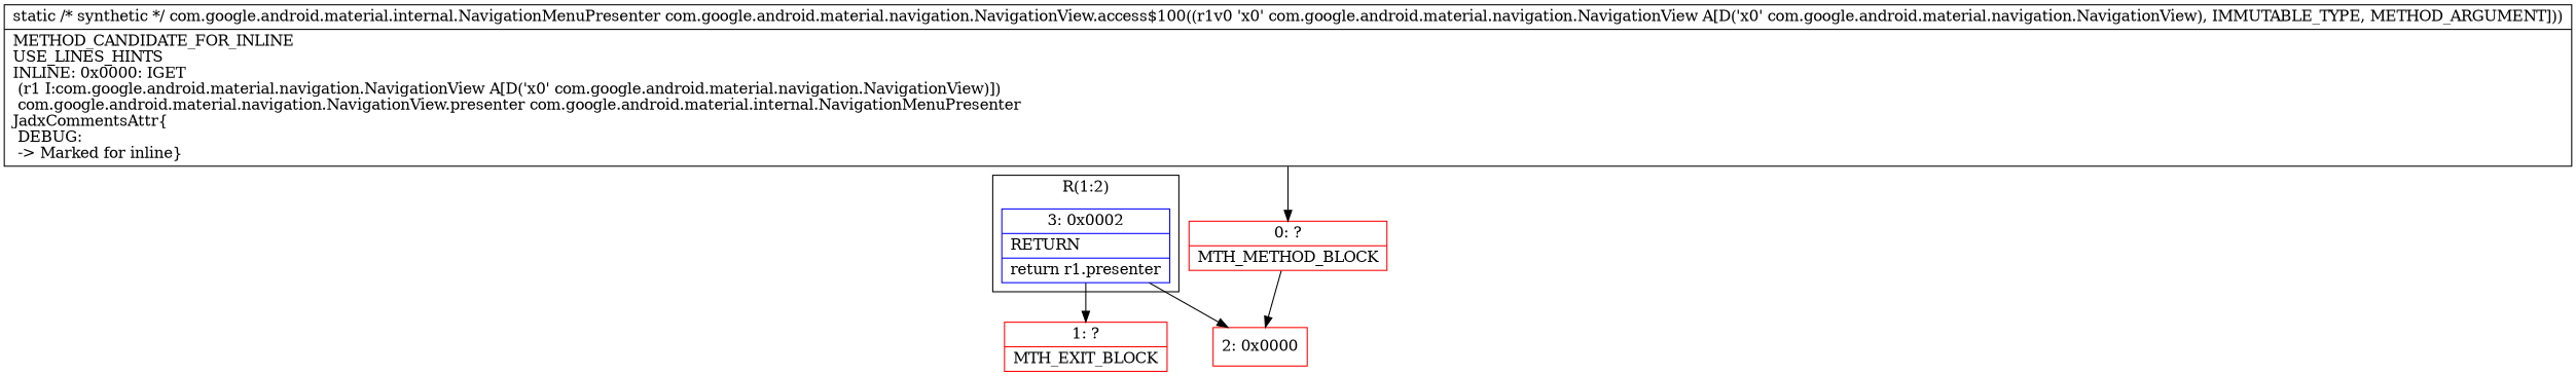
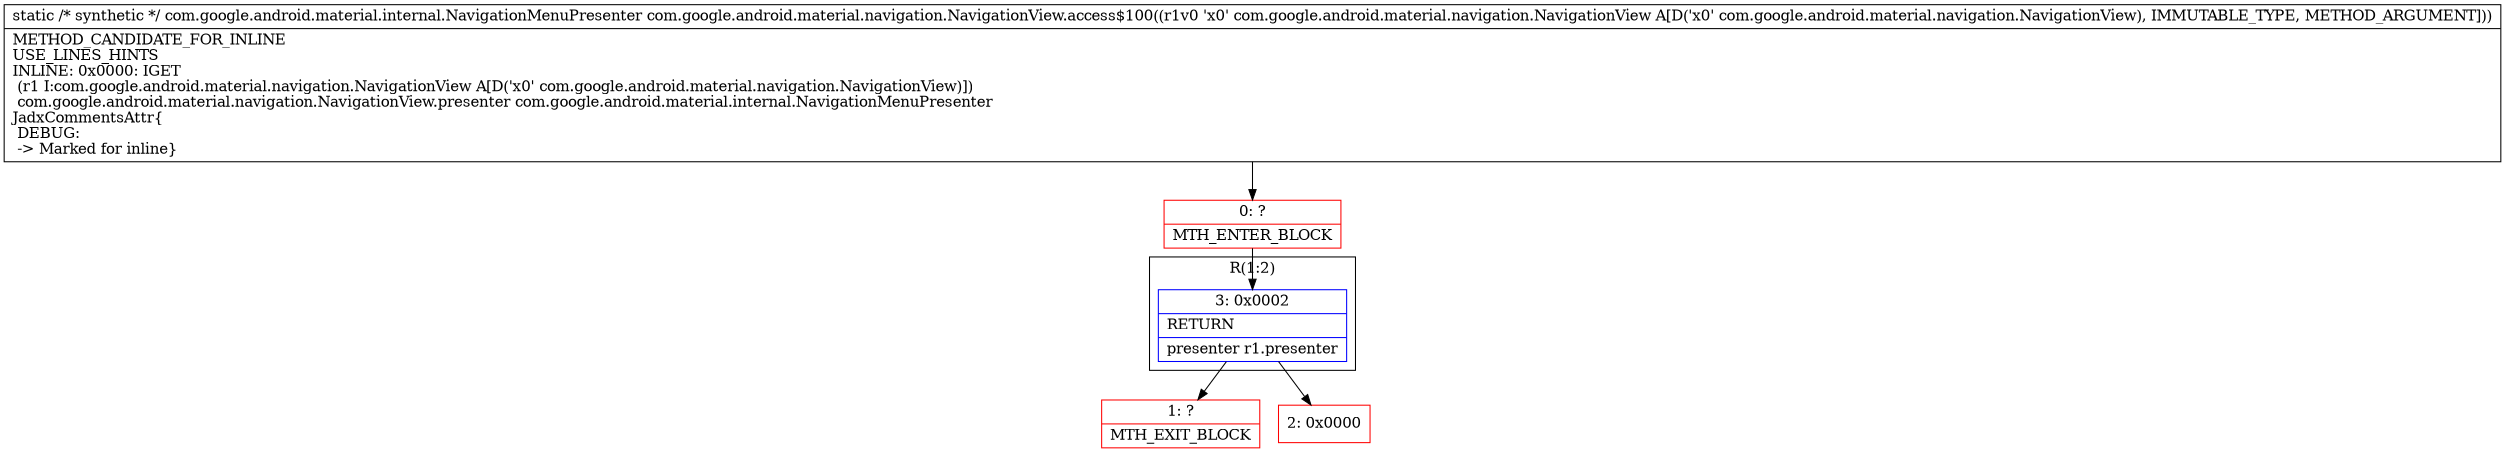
  digraph {
    node [color=red shape=record]
-   n1 [color=blue label="{3\:\ 0x0002|RETURN\l|return r1.presenter\l}"]
+   n1 [color=blue label="{3\:\ 0x0002|RETURN\l|presenter r1.presenter\l}"]
    n2 [label="{1\:\ ?|MTH_EXIT_BLOCK\l}"]
    n3 [label="{2\:\ 0x0000}"]
-   n4 [label="{0\:\ ?|MTH_METHOD_BLOCK\l}"]
+   n4 [label="{0\:\ ?|MTH_ENTER_BLOCK\l}"]
    n5 [label="{static \/* synthetic *\/ com.google.android.material.internal.NavigationMenuPresenter com.google.android.material.navigation.NavigationView.access$100((r1v0 'x0' com.google.android.material.navigation.NavigationView A[D('x0' com.google.android.material.navigation.NavigationView), IMMUTABLE_TYPE, METHOD_ARGUMENT]))  | METHOD_CANDIDATE_FOR_INLINE\lUSE_LINES_HINTS\lINLINE: 0x0000: IGET  \l  (r1 I:com.google.android.material.navigation.NavigationView A[D('x0' com.google.android.material.navigation.NavigationView)])\l com.google.android.material.navigation.NavigationView.presenter com.google.android.material.internal.NavigationMenuPresenter\lJadxCommentsAttr\{\l DEBUG: \l \-\> Marked for inline\}\l}" color=""]
    subgraph cluster_1 {
      label="R(1:2)"
      n1
    }
    n1 -> n2
    n1 -> n3
-   n4 -> n3
+   n4 -> n1
    n5 -> n4
  }
